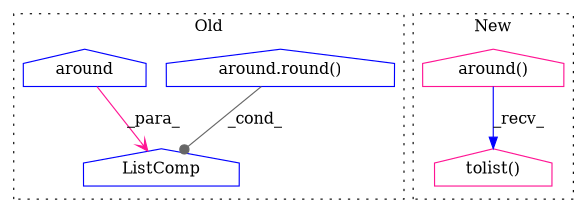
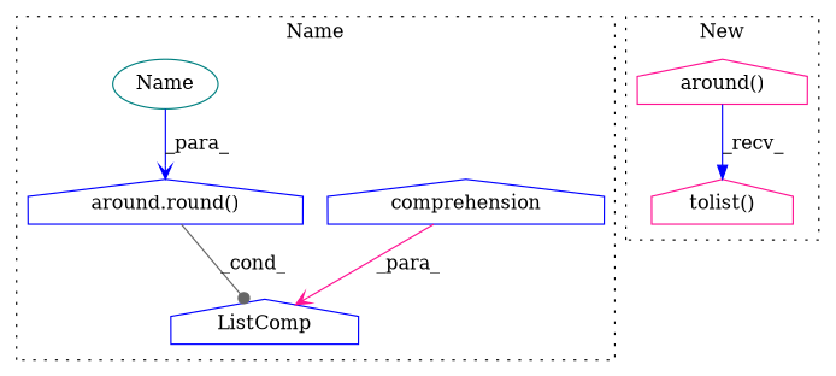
  digraph {
    node [a=75 color=blue l=53 shape=house]
    edge [arrowhead=vee color=blue]
    n1 [l="6,1" label="around.round()" s="17897,17932"]
-   n2 [a=45 l=3 label=around s=17934]
+   n2 [a=45 l=3 label=comprehension s=17934]
    n3 [a=106 label=ListComp s=17896]
+   n4 [a=87 color=teal l=1 label=Name s=17903 shape=ellipse]
    n5 [color=deeppink l="10,1" label="around()" s="18001,18044"]
    n6 [color=deeppink label="tolist()" s=18001]
    subgraph cluster_1 {
-     label=Old
+     label=Name
      style=dotted
      n1
      n2
      n3
+     n4
    }
    subgraph cluster_2 {
      label=New
      style=dotted
      n5
      n6
    }
    n1 -> n3 [arrowhead=dot color=gray40 label=_cond_]
    n2 -> n3 [color=deeppink label=_para_]
+   n4 -> n1 [label=_para_]
    n5 -> n6 [arrowhead=normal label=_recv_]
  }
